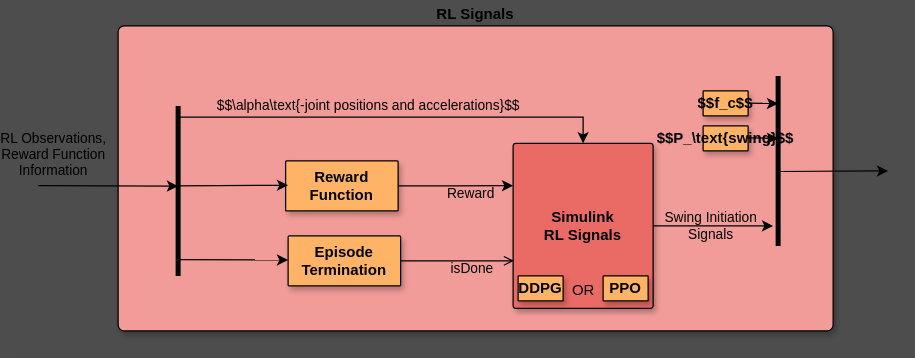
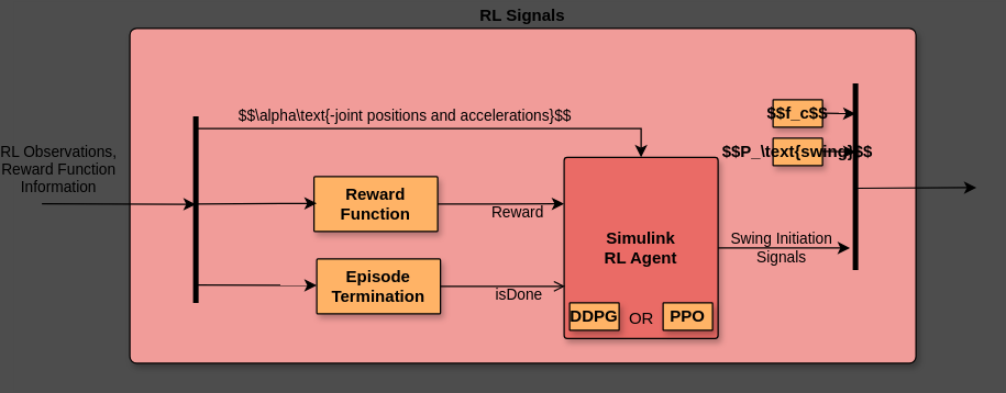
  <mxCell id="0" />
  <mxCell id="1" parent="0" />
  <mxCell id="2" value="RL Signals" style="rounded=1;whiteSpace=wrap;html=1;align=center;verticalAlign=bottom;arcSize=2;fontStyle=1;fillColor=#F19C99;fontColor=#000000;strokeColor=#000000;glass=0;shadow=1;labelPosition=center;verticalLabelPosition=top;" parent="1" vertex="1"><mxGeometry x="84" y="20" width="572" height="244" as="geometry" /></mxCell>
- <mxCell id="3" value="Simulink &lt;br&gt;RL Signals" style="rounded=1;whiteSpace=wrap;html=1;align=center;verticalAlign=middle;arcSize=2;fontStyle=1;fillColor=#EA6B66;fontColor=#000000;strokeColor=#000000;glass=0;shadow=1;" parent="1" vertex="1"><mxGeometry x="400" y="114" width="112" height="132" as="geometry" /></mxCell>
+ <mxCell id="3" value="Simulink &lt;br&gt;RL Agent" style="rounded=1;whiteSpace=wrap;html=1;align=center;verticalAlign=middle;arcSize=2;fontStyle=1;fillColor=#EA6B66;fontColor=#000000;strokeColor=#000000;glass=0;shadow=1;" parent="1" vertex="1"><mxGeometry x="400" y="114" width="112" height="132" as="geometry" /></mxCell>
  <mxCell id="4" value="Swing Initiation&lt;br&gt;Signals" style="endArrow=classic;html=1;rounded=0;exitX=1;exitY=0.5;exitDx=0;exitDy=0;verticalAlign=middle;strokeColor=#000000;shadow=0;fontColor=#000000;align=center;endFill=1;labelBackgroundColor=none;" parent="1" source="3" edge="1"><mxGeometry x="-0.035" width="50" height="50" relative="1" as="geometry"><mxPoint x="596" y="-56" as="sourcePoint" /><mxPoint x="608" y="180" as="targetPoint" /><Array as="points" /><mxPoint as="offset" /></mxGeometry></mxCell>
  <mxCell id="5" value="Reward Function" style="rounded=1;whiteSpace=wrap;html=1;align=center;verticalAlign=middle;arcSize=2;fontStyle=1;fillColor=#FFB366;fontColor=#000000;strokeColor=#000000;glass=0;shadow=1;" parent="1" vertex="1"><mxGeometry x="218" y="128" width="90" height="40" as="geometry" /></mxCell>
  <mxCell id="6" value="Episode&lt;br&gt;Termination" style="rounded=1;whiteSpace=wrap;html=1;align=center;verticalAlign=middle;arcSize=2;fontStyle=1;fillColor=#FFB366;fontColor=#000000;strokeColor=#000000;glass=0;shadow=1;" parent="1" vertex="1"><mxGeometry x="220" y="188" width="90" height="40" as="geometry" /></mxCell>
  <mxCell id="7" value="isDone" style="edgeStyle=orthogonalEdgeStyle;rounded=0;orthogonalLoop=1;jettySize=auto;html=1;exitX=1;exitY=0.5;exitDx=0;exitDy=0;entryX=0.006;entryY=0.712;entryDx=0;entryDy=0;strokeColor=#000000;labelBackgroundColor=none;fontColor=#000000;entryPerimeter=0;endArrow=open;" parent="1" source="6" target="3" edge="1"><mxGeometry x="0.26" y="-6" relative="1" as="geometry"><mxPoint x="308" y="184" as="sourcePoint" /><mxPoint x="392" y="199" as="targetPoint" /><Array as="points" /><mxPoint as="offset" /></mxGeometry></mxCell>
  <mxCell id="8" value="RL Observations,&lt;br&gt;Reward Function&lt;br&gt;Information" style="endArrow=classic;html=1;rounded=0;verticalAlign=middle;strokeColor=#000000;shadow=0;fontColor=#000000;align=center;endFill=1;labelBackgroundColor=none;" parent="1" edge="1"><mxGeometry x="-0.789" y="25" width="50" height="50" relative="1" as="geometry"><mxPoint x="20" y="147.71" as="sourcePoint" /><mxPoint x="132" y="148.21" as="targetPoint" /><Array as="points" /><mxPoint as="offset" /></mxGeometry></mxCell>
  <mxCell id="9" value="" style="endArrow=classic;html=1;rounded=0;verticalAlign=middle;strokeColor=#000000;shadow=0;fontColor=#000000;align=center;endFill=1;labelBackgroundColor=none;" parent="1" edge="1"><mxGeometry x="0.003" y="8" width="50" height="50" relative="1" as="geometry"><mxPoint x="132" y="148" as="sourcePoint" /><mxPoint x="220" y="147.5" as="targetPoint" /><Array as="points" /><mxPoint as="offset" /></mxGeometry></mxCell>
  <mxCell id="10" value="" style="endArrow=classic;html=1;rounded=0;verticalAlign=middle;strokeColor=#000000;shadow=0;fontColor=#000000;align=center;endFill=1;labelBackgroundColor=none;" parent="1" edge="1"><mxGeometry x="-0.035" width="50" height="50" relative="1" as="geometry"><mxPoint x="132" y="207" as="sourcePoint" /><mxPoint x="220" y="207.25" as="targetPoint" /><Array as="points" /><mxPoint as="offset" /></mxGeometry></mxCell>
  <mxCell id="11" value="PPO" style="rounded=1;whiteSpace=wrap;html=1;align=center;verticalAlign=middle;arcSize=2;fontStyle=1;fillColor=#FFB366;fontColor=#000000;strokeColor=#000000;glass=0;shadow=1;" parent="1" vertex="1"><mxGeometry x="472" y="220" width="36" height="20" as="geometry" /></mxCell>
  <mxCell id="12" value="DDPG" style="rounded=1;whiteSpace=wrap;html=1;align=center;verticalAlign=middle;arcSize=2;fontStyle=1;fillColor=#FFB366;fontColor=#000000;strokeColor=#000000;glass=0;shadow=1;" parent="1" vertex="1"><mxGeometry x="404" y="220" width="36" height="20" as="geometry" /></mxCell>
  <mxCell id="13" value="OR" style="text;html=1;align=center;verticalAlign=middle;resizable=0;points=[];autosize=1;strokeColor=none;fillColor=none;fontColor=#000000;" parent="1" vertex="1"><mxGeometry x="436" y="218" width="40" height="28" as="geometry" /></mxCell>
  <mxCell id="14" value="$$f_c$$" style="rounded=1;whiteSpace=wrap;html=1;align=center;verticalAlign=middle;arcSize=2;fontStyle=1;fillColor=#FFB366;fontColor=#000000;strokeColor=#000000;glass=0;shadow=1;" parent="1" vertex="1"><mxGeometry x="552" y="72" width="36" height="20" as="geometry" /></mxCell>
  <mxCell id="15" value="$$P_\text{swing}$$" style="rounded=1;whiteSpace=wrap;html=1;align=center;verticalAlign=middle;arcSize=2;fontStyle=1;fillColor=#FFB366;fontColor=#000000;strokeColor=#000000;glass=0;shadow=1;" parent="1" vertex="1"><mxGeometry x="552" y="100" width="36" height="20" as="geometry" /></mxCell>
  <mxCell id="16" value="" style="endArrow=none;html=1;rounded=0;verticalAlign=middle;strokeColor=#000000;shadow=0;fontColor=#000000;align=center;endFill=0;labelBackgroundColor=none;strokeWidth=4;" parent="1" edge="1"><mxGeometry x="-0.035" width="50" height="50" relative="1" as="geometry"><mxPoint x="132" y="84" as="sourcePoint" /><mxPoint x="132" y="220" as="targetPoint" /><Array as="points"><mxPoint x="132" y="132" /></Array><mxPoint as="offset" /></mxGeometry></mxCell>
  <mxCell id="17" value="$$\alpha\text{-joint positions and accelerations}$$" style="endArrow=classic;html=1;rounded=0;exitX=1;exitY=0.5;exitDx=0;exitDy=0;verticalAlign=middle;strokeColor=#000000;shadow=0;fontColor=#000000;align=center;endFill=1;labelBackgroundColor=none;entryX=0.5;entryY=0;entryDx=0;entryDy=0;" parent="1" target="3" edge="1"><mxGeometry x="-0.119" y="9" width="50" height="50" relative="1" as="geometry"><mxPoint x="132" y="93" as="sourcePoint" /><mxPoint x="248" y="92" as="targetPoint" /><Array as="points"><mxPoint x="456" y="93" /></Array><mxPoint as="offset" /></mxGeometry></mxCell>
  <mxCell id="18" value="Reward" style="edgeStyle=orthogonalEdgeStyle;rounded=0;orthogonalLoop=1;jettySize=auto;html=1;exitX=1;exitY=0.5;exitDx=0;exitDy=0;entryX=0.006;entryY=0.712;entryDx=0;entryDy=0;strokeColor=#000000;labelBackgroundColor=none;fontColor=#000000;entryPerimeter=0;" parent="1" source="5" edge="1"><mxGeometry x="0.26" y="-6" relative="1" as="geometry"><mxPoint x="309" y="147.83" as="sourcePoint" /><mxPoint x="400" y="147.83" as="targetPoint" /><Array as="points" /><mxPoint as="offset" /></mxGeometry></mxCell>
  <mxCell id="19" value="" style="endArrow=none;html=1;rounded=0;verticalAlign=middle;strokeColor=#000000;shadow=0;fontColor=#000000;align=center;endFill=0;labelBackgroundColor=none;strokeWidth=4;" parent="1" edge="1"><mxGeometry x="-0.035" width="50" height="50" relative="1" as="geometry"><mxPoint x="612" y="60" as="sourcePoint" /><mxPoint x="612" y="196" as="targetPoint" /><Array as="points"><mxPoint x="612" y="108" /></Array><mxPoint as="offset" /></mxGeometry></mxCell>
  <mxCell id="20" value="" style="endArrow=classic;html=1;rounded=0;verticalAlign=middle;strokeColor=#000000;shadow=0;fontColor=#000000;align=center;endFill=1;labelBackgroundColor=none;" parent="1" edge="1"><mxGeometry x="-0.035" width="50" height="50" relative="1" as="geometry"><mxPoint x="588" y="109.66" as="sourcePoint" /><mxPoint x="612" y="110" as="targetPoint" /><Array as="points" /><mxPoint as="offset" /></mxGeometry></mxCell>
  <mxCell id="21" value="" style="endArrow=classic;html=1;rounded=0;verticalAlign=middle;strokeColor=#000000;shadow=0;fontColor=#000000;align=center;endFill=1;labelBackgroundColor=none;" parent="1" edge="1"><mxGeometry x="-0.035" width="50" height="50" relative="1" as="geometry"><mxPoint x="588" y="81.83" as="sourcePoint" /><mxPoint x="612" y="82.17" as="targetPoint" /><Array as="points" /><mxPoint as="offset" /></mxGeometry></mxCell>
  <mxCell id="22" value="" style="endArrow=classic;html=1;rounded=0;verticalAlign=middle;strokeColor=#000000;shadow=0;fontColor=#000000;align=center;endFill=1;labelBackgroundColor=none;" parent="1" edge="1"><mxGeometry x="0.003" y="8" width="50" height="50" relative="1" as="geometry"><mxPoint x="612" y="136.5" as="sourcePoint" /><mxPoint x="700" y="136" as="targetPoint" /><Array as="points" /><mxPoint as="offset" /></mxGeometry></mxCell>
